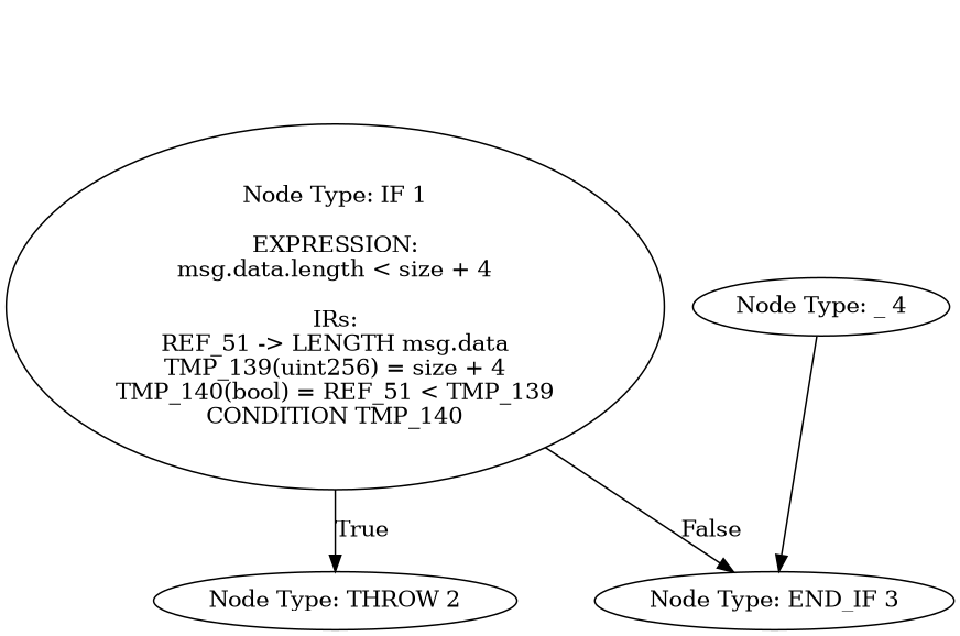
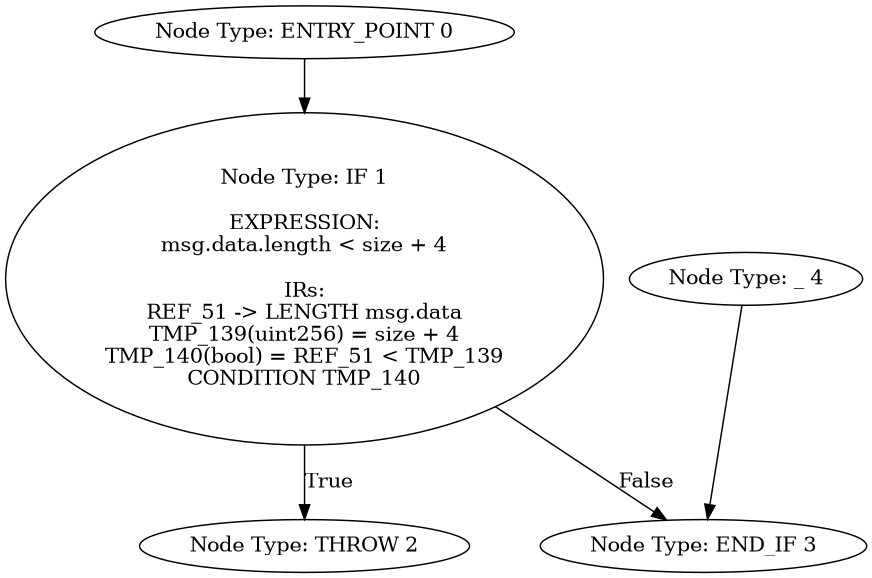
  digraph {
+   n1 [label="Node Type: ENTRY_POINT 0\n"]
    n2 [label="Node Type: IF 1\n\nEXPRESSION:\nmsg.data.length < size + 4\n\nIRs:\nREF_51 -> LENGTH msg.data\nTMP_139(uint256) = size + 4\nTMP_140(bool) = REF_51 < TMP_139\nCONDITION TMP_140"]
    n3 [label="Node Type: THROW 2\n"]
    n4 [label="Node Type: END_IF 3\n"]
    n5 [label="Node Type: _ 4\n"]
+   n1 -> n2
    n2 -> n3 [label=True]
    n2 -> n4 [label=False]
    n5 -> n4
  }
